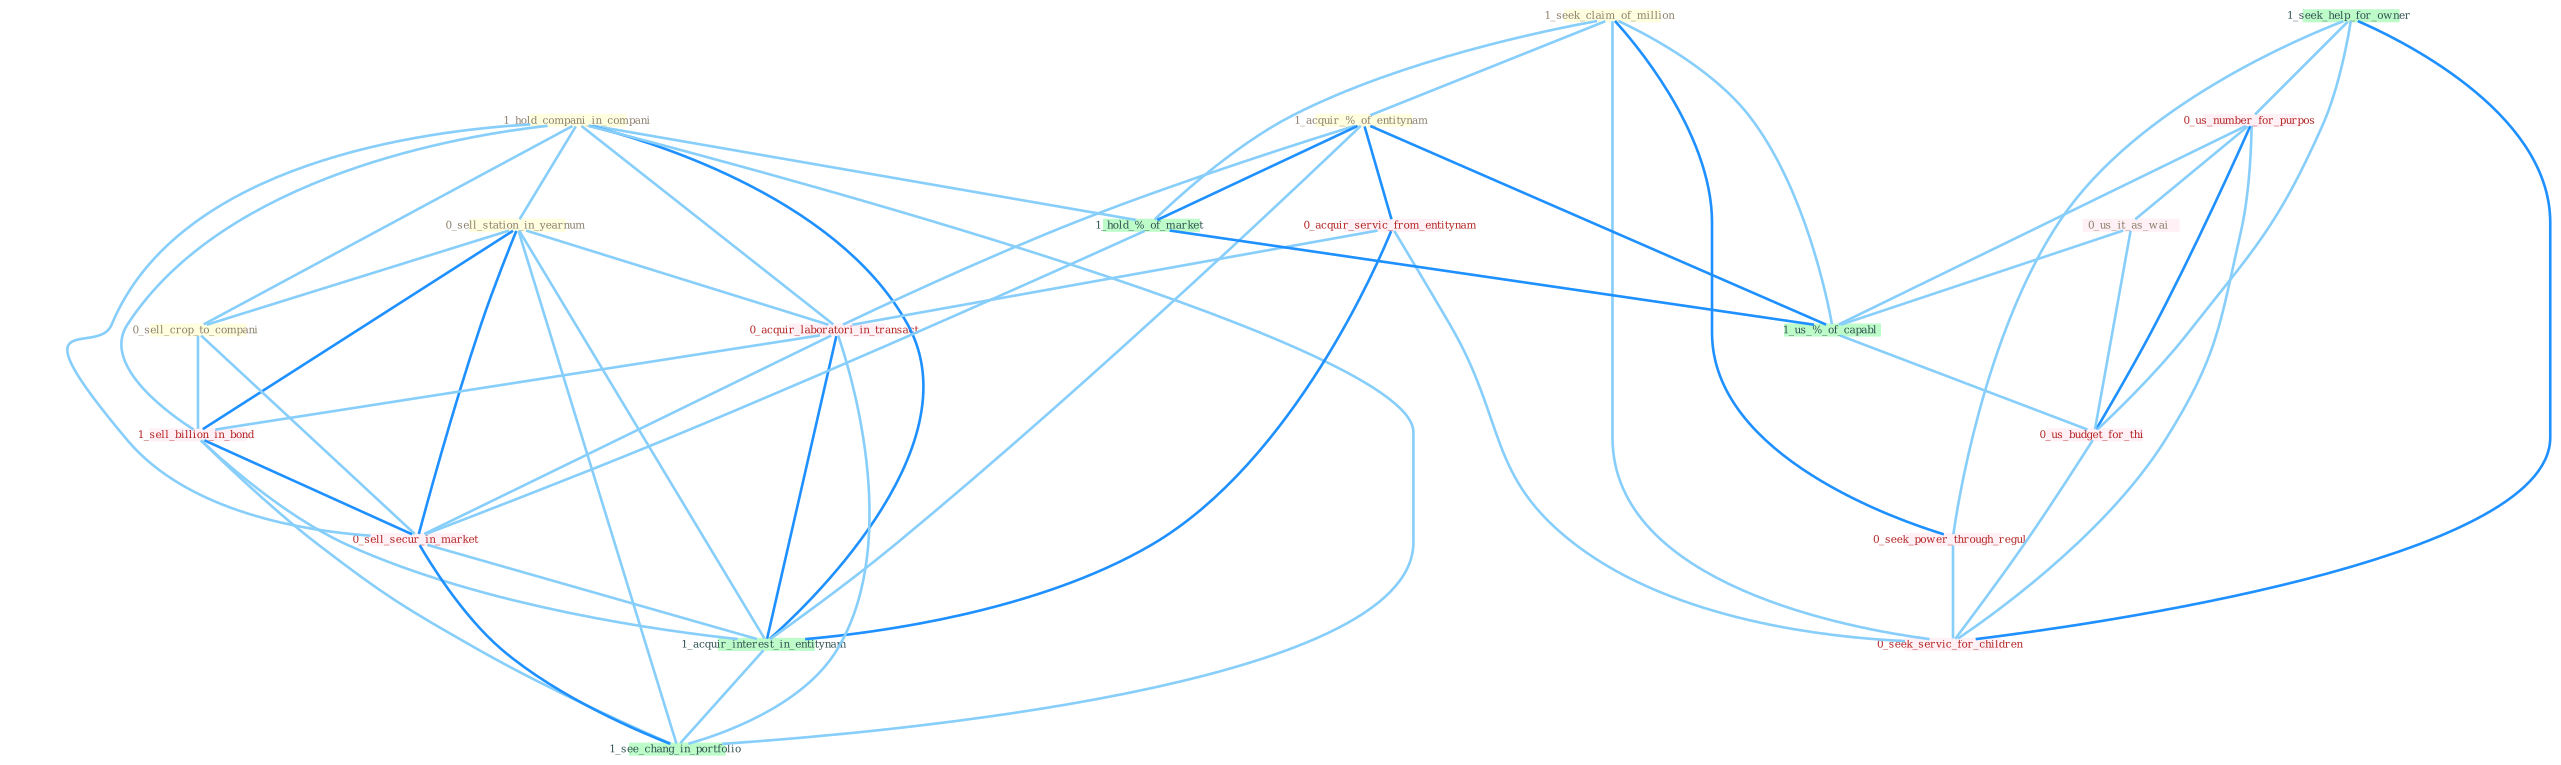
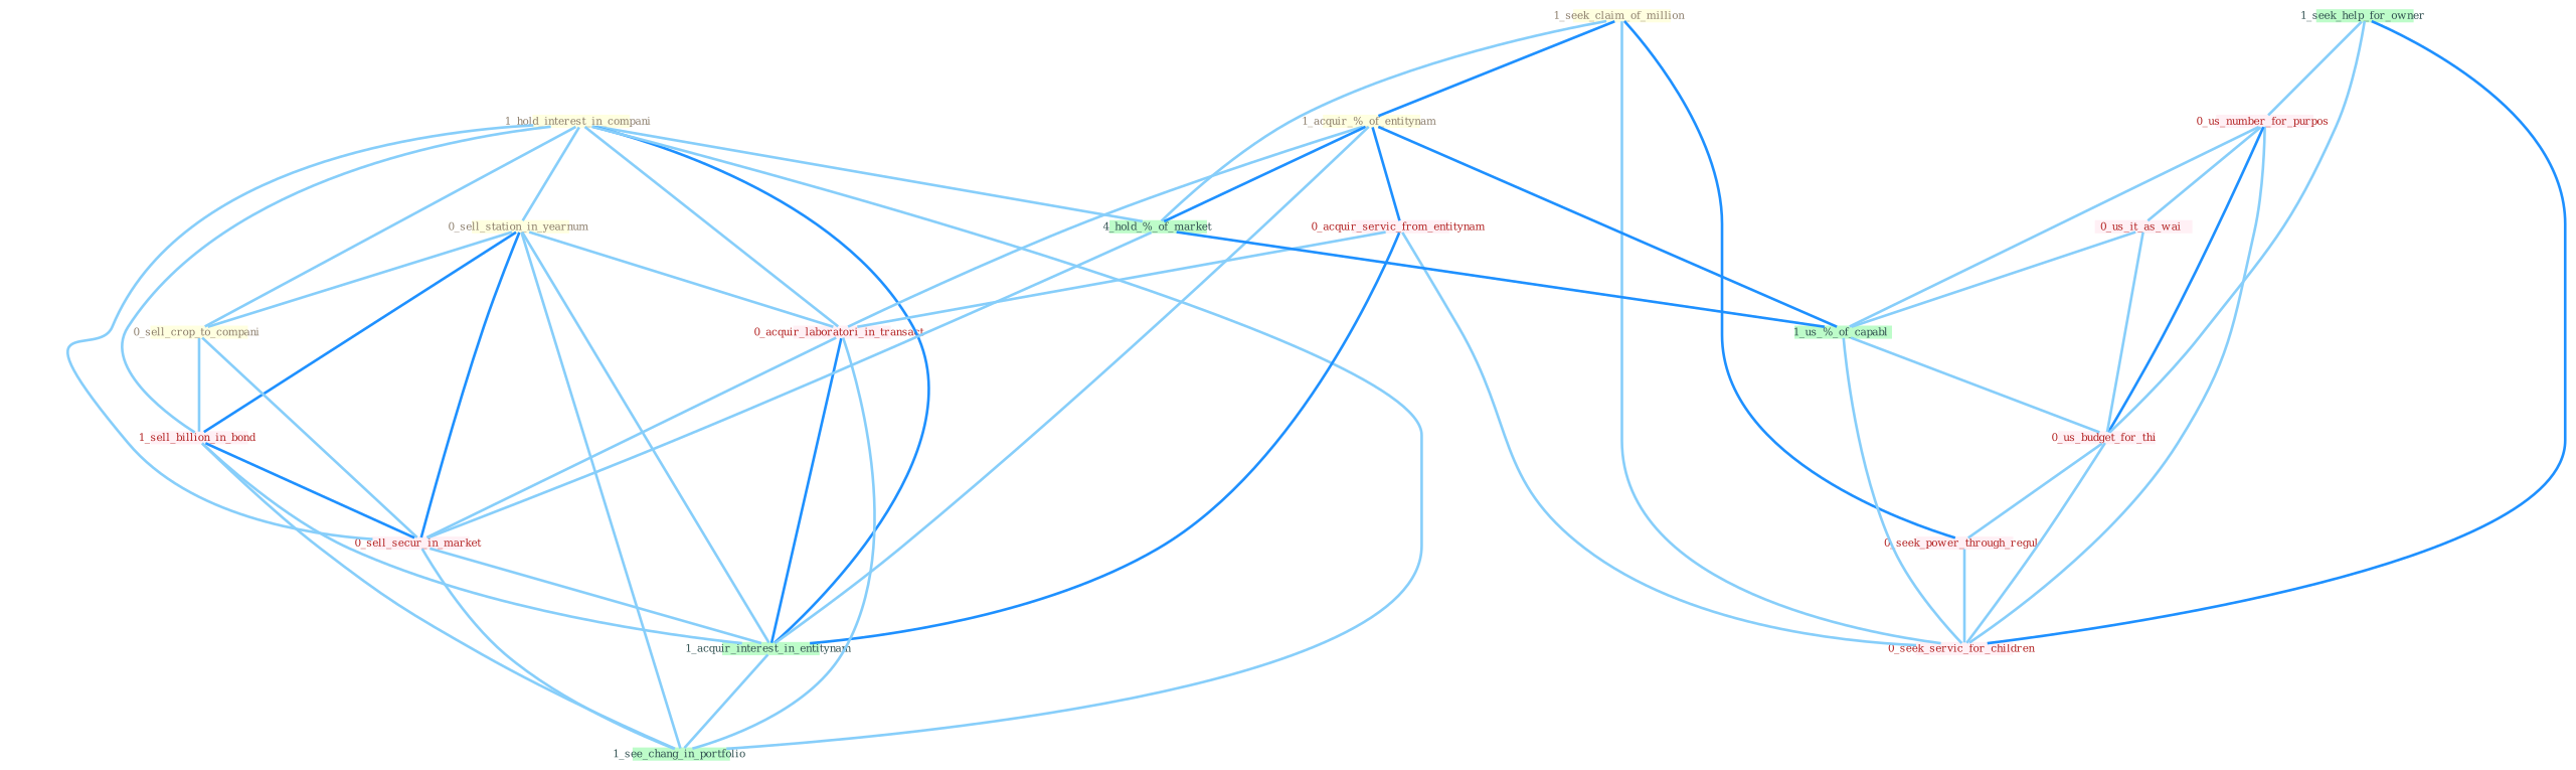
  graph {
    node [color="#fff0f5" fixedsize=true fontcolor="#b22222" fontsize=4 shape=polygon style=filled]
    edge [color="#87cefa" w=1]
-   "1_hold_interest_in_compani " [color="#ffffe0" fontcolor="#8b7d6b" height=.06 width=.5 label="1_hold_compani_in_compani"]
+   "1_hold_interest_in_compani " [color="#ffffe0" fontcolor="#8b7d6b" height=.06 width=.5]
    "1_seek_claim_of_million " [color="#ffffe0" fontcolor="#8b7d6b" height=.06 width=.5]
    "0_sell_station_in_yearnum " [color="#ffffe0" fontcolor="#8b7d6b" height=.06 width=.5]
    "1_acquir_%_of_entitynam " [color="#ffffe0" fontcolor="#8b7d6b" height=.06 width=.5]
    "0_sell_crop_to_compani " [color="#ffffe0" fontcolor="#8b7d6b" height=.06 width=.5]
    "0_acquir_servic_from_entitynam " [height=.06 width=.5]
    "0_seek_power_through_regul " [height=.06 width=.5]
    "0_us_number_for_purpos " [height=.06 width=.5]
    "0_acquir_laboratori_in_transact " [height=.06 width=.5]
    "1_sell_billion_in_bond " [height=.06 width=.5]
-   "0_us_it_as_wai " [fontcolor="#8b7d6b" height=.06 width=.5]
+   "0_us_it_as_wai " [height=.06 width=.5]
    "0_sell_secur_in_market " [height=.06 width=.5]
    "0_seek_servic_for_children " [height=.06 width=.5]
    "0_us_budget_for_thi " [height=.06 width=.5]
-   "1_hold_%_of_market " [color="#BDFCC9" fontcolor="#2f4f4f" height=.06 width=.5]
+   "1_hold_%_of_market " [color="#BDFCC9" fontcolor="#2f4f4f" height=.06 width=.5 label="4_hold_%_of_market"]
    "1_acquir_interest_in_entitynam " [color="#BDFCC9" fontcolor="#2f4f4f" height=.06 width=.5]
    "1_see_chang_in_portfolio " [color="#BDFCC9" fontcolor="#2f4f4f" height=.06 width=.5]
    "1_us_%_of_capabl " [color="#BDFCC9" fontcolor="#2f4f4f" height=.06 width=.5]
    "1_seek_help_for_owner " [color="#BDFCC9" fontcolor="#2f4f4f" height=.06 width=.5]
    subgraph sub_1 {
      "1_hold_interest_in_compani "
      "1_seek_claim_of_million "
      "0_sell_station_in_yearnum "
      "1_acquir_%_of_entitynam "
      "0_sell_crop_to_compani "
    }
    subgraph sub_2 {
      "0_acquir_servic_from_entitynam "
      "0_seek_power_through_regul "
      "0_us_number_for_purpos "
      "0_acquir_laboratori_in_transact "
      "1_sell_billion_in_bond "
      "0_us_it_as_wai "
      "0_sell_secur_in_market "
      "0_seek_servic_for_children "
      "0_us_budget_for_thi "
    }
    "1_hold_interest_in_compani " -- "0_sell_station_in_yearnum "
    "1_hold_interest_in_compani " -- "0_sell_crop_to_compani "
    "1_hold_interest_in_compani " -- "0_acquir_laboratori_in_transact "
    "1_hold_interest_in_compani " -- "1_sell_billion_in_bond "
    "1_hold_interest_in_compani " -- "0_sell_secur_in_market "
    "1_hold_interest_in_compani " -- "1_hold_%_of_market "
    "1_hold_interest_in_compani " -- "1_acquir_interest_in_entitynam " [color="#1e90ff" w=2]
    "1_hold_interest_in_compani " -- "1_see_chang_in_portfolio "
-   "1_seek_claim_of_million " -- "1_acquir_%_of_entitynam "
+   "1_seek_claim_of_million " -- "1_acquir_%_of_entitynam " [color="#1e90ff"]
    "1_seek_claim_of_million " -- "0_seek_power_through_regul " [color="#1e90ff"]
    "1_seek_claim_of_million " -- "0_seek_servic_for_children "
    "1_seek_claim_of_million " -- "1_hold_%_of_market "
-   "1_seek_claim_of_million " -- "1_us_%_of_capabl "
+   "0_seek_servic_for_children " -- "1_us_%_of_capabl "
    "0_sell_station_in_yearnum " -- "0_sell_crop_to_compani "
    "0_sell_station_in_yearnum " -- "0_acquir_laboratori_in_transact "
    "0_sell_station_in_yearnum " -- "1_sell_billion_in_bond " [color="#1e90ff" w=2]
    "0_sell_station_in_yearnum " -- "0_sell_secur_in_market " [color="#1e90ff" w=2]
    "0_sell_station_in_yearnum " -- "1_acquir_interest_in_entitynam "
    "0_sell_station_in_yearnum " -- "1_see_chang_in_portfolio "
    "1_acquir_%_of_entitynam " -- "0_acquir_servic_from_entitynam " [color="#1e90ff" w=2]
    "1_acquir_%_of_entitynam " -- "0_acquir_laboratori_in_transact "
    "1_acquir_%_of_entitynam " -- "1_hold_%_of_market " [color="#1e90ff" w=2]
    "1_acquir_%_of_entitynam " -- "1_acquir_interest_in_entitynam " [w=2]
    "1_acquir_%_of_entitynam " -- "1_us_%_of_capabl " [color="#1e90ff" w=2]
    "0_sell_crop_to_compani " -- "1_sell_billion_in_bond "
    "0_sell_crop_to_compani " -- "0_sell_secur_in_market "
    "0_acquir_servic_from_entitynam " -- "0_acquir_laboratori_in_transact "
    "0_acquir_servic_from_entitynam " -- "0_seek_servic_for_children "
    "0_acquir_servic_from_entitynam " -- "1_acquir_interest_in_entitynam " [color="#1e90ff" w=2]
    "0_seek_power_through_regul " -- "0_seek_servic_for_children "
    "0_us_number_for_purpos " -- "0_us_it_as_wai "
    "0_us_number_for_purpos " -- "0_seek_servic_for_children "
    "0_us_number_for_purpos " -- "0_us_budget_for_thi " [color="#1e90ff" w=2]
    "0_us_number_for_purpos " -- "1_us_%_of_capabl "
-   "0_acquir_laboratori_in_transact " -- "1_sell_billion_in_bond "
    "0_acquir_laboratori_in_transact " -- "0_sell_secur_in_market "
    "0_acquir_laboratori_in_transact " -- "1_acquir_interest_in_entitynam " [color="#1e90ff" w=2]
    "0_acquir_laboratori_in_transact " -- "1_see_chang_in_portfolio "
    "1_sell_billion_in_bond " -- "0_sell_secur_in_market " [color="#1e90ff" w=2]
    "1_sell_billion_in_bond " -- "1_acquir_interest_in_entitynam "
    "1_sell_billion_in_bond " -- "1_see_chang_in_portfolio "
    "0_us_it_as_wai " -- "0_us_budget_for_thi "
    "0_us_it_as_wai " -- "1_us_%_of_capabl "
    "0_sell_secur_in_market " -- "1_acquir_interest_in_entitynam "
-   "0_sell_secur_in_market " -- "1_see_chang_in_portfolio " [color="#1e90ff"]
+   "0_sell_secur_in_market " -- "1_see_chang_in_portfolio "
    "0_seek_servic_for_children " -- "0_us_budget_for_thi "
    "1_hold_%_of_market " -- "0_sell_secur_in_market "
    "1_hold_%_of_market " -- "1_us_%_of_capabl " [color="#1e90ff" w=2]
    "1_acquir_interest_in_entitynam " -- "1_see_chang_in_portfolio "
    "1_us_%_of_capabl " -- "0_us_budget_for_thi "
-   "1_seek_help_for_owner " -- "0_seek_power_through_regul "
+   "0_us_budget_for_thi " -- "0_seek_power_through_regul "
    "1_seek_help_for_owner " -- "0_us_number_for_purpos "
    "1_seek_help_for_owner " -- "0_seek_servic_for_children " [color="#1e90ff" w=2]
    "1_seek_help_for_owner " -- "0_us_budget_for_thi "
  }
